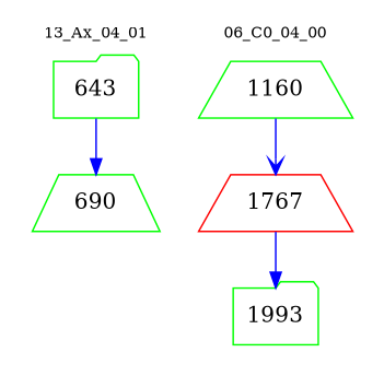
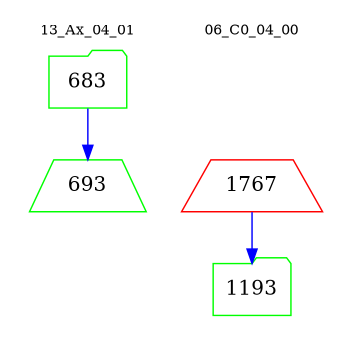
  digraph {
    node [color=green shape=trapezium]
    edge [arrowhead=normal color=blue]
-   n1 [label=643 shape=folder]
-   n2 [label=690]
-   n3 [label=1160]
-   n4 [label=1993 shape=folder]
+   n1 [label=683 shape=folder]
+   n2 [label=693]
+   n4 [label=1193 shape=folder]
    n5 [color=red label=1767]
    subgraph cluster_1 {
      color=white
      fontsize=10
      label="13_Ax_04_01"
      n1
      n2
    }
    subgraph cluster_2 {
      color=white
      fontsize=10
      label="06_C0_04_00"
-     n3
      n4
      n5
    }
    n1 -> n2
-   n3 -> n5 [arrowhead=vee]
    n5 -> n4
  }
